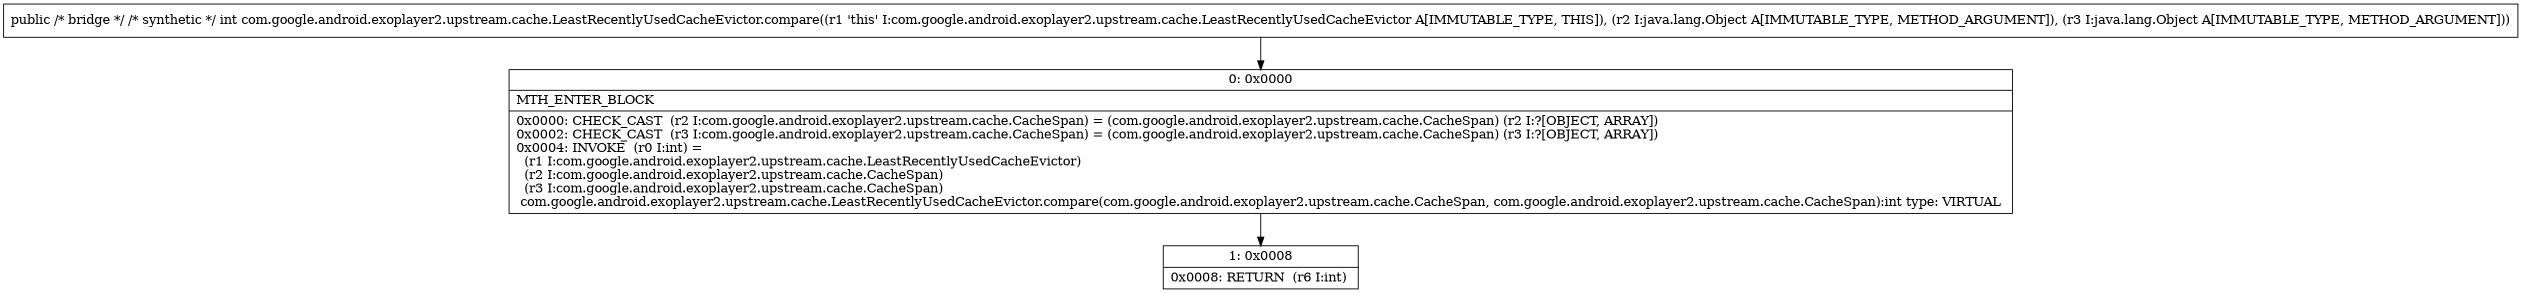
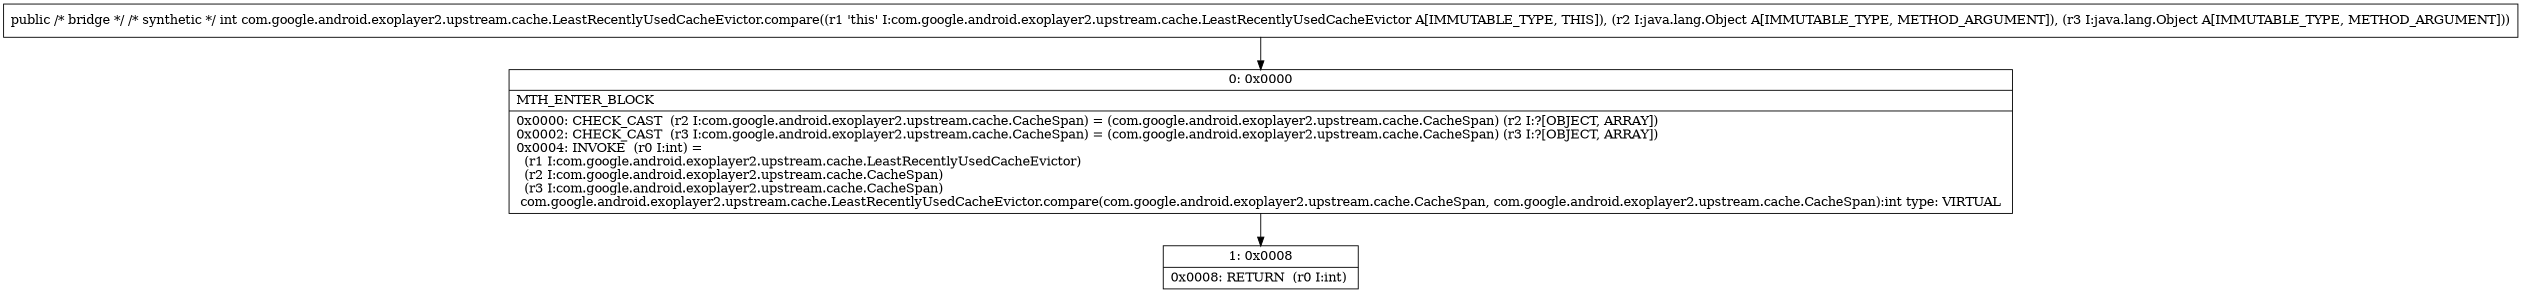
  digraph {
    node [shape=record]
    n1 [label="{0\:\ 0x0000|MTH_ENTER_BLOCK\l|0x0000: CHECK_CAST  (r2 I:com.google.android.exoplayer2.upstream.cache.CacheSpan) = (com.google.android.exoplayer2.upstream.cache.CacheSpan) (r2 I:?[OBJECT, ARRAY]) \l0x0002: CHECK_CAST  (r3 I:com.google.android.exoplayer2.upstream.cache.CacheSpan) = (com.google.android.exoplayer2.upstream.cache.CacheSpan) (r3 I:?[OBJECT, ARRAY]) \l0x0004: INVOKE  (r0 I:int) = \l  (r1 I:com.google.android.exoplayer2.upstream.cache.LeastRecentlyUsedCacheEvictor)\l  (r2 I:com.google.android.exoplayer2.upstream.cache.CacheSpan)\l  (r3 I:com.google.android.exoplayer2.upstream.cache.CacheSpan)\l com.google.android.exoplayer2.upstream.cache.LeastRecentlyUsedCacheEvictor.compare(com.google.android.exoplayer2.upstream.cache.CacheSpan, com.google.android.exoplayer2.upstream.cache.CacheSpan):int type: VIRTUAL \l}"]
-   n2 [label="{1\:\ 0x0008|0x0008: RETURN  (r6 I:int) \l}"]
+   n2 [label="{1\:\ 0x0008|0x0008: RETURN  (r0 I:int) \l}"]
    n3 [label="{public \/* bridge *\/ \/* synthetic *\/ int com.google.android.exoplayer2.upstream.cache.LeastRecentlyUsedCacheEvictor.compare((r1 'this' I:com.google.android.exoplayer2.upstream.cache.LeastRecentlyUsedCacheEvictor A[IMMUTABLE_TYPE, THIS]), (r2 I:java.lang.Object A[IMMUTABLE_TYPE, METHOD_ARGUMENT]), (r3 I:java.lang.Object A[IMMUTABLE_TYPE, METHOD_ARGUMENT])) }"]
    n1 -> n2
    n3 -> n1
  }
